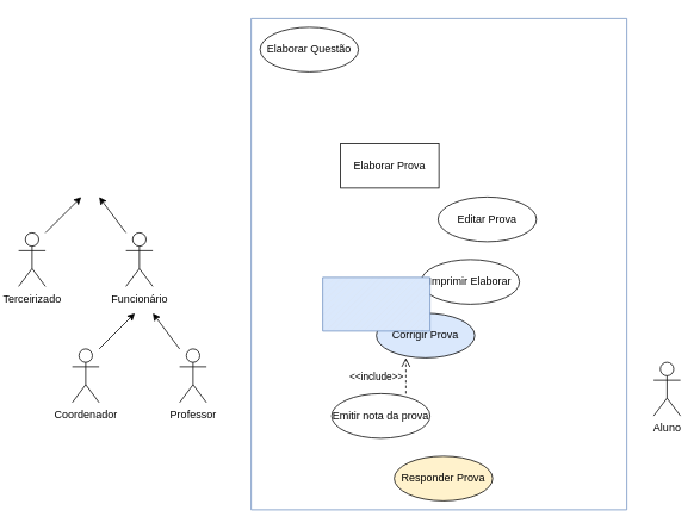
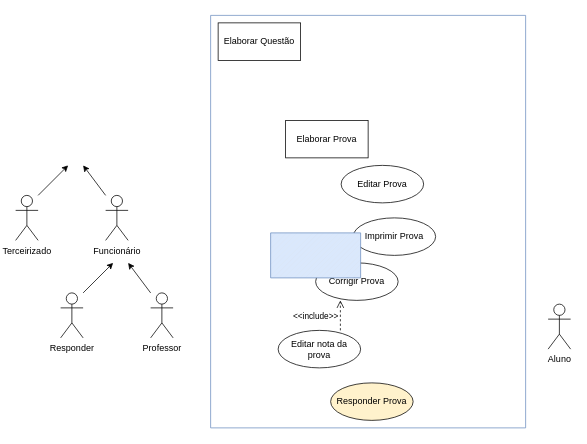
  <mxCell id="0" />
  <mxCell id="1" parent="0" />
  <mxCell id="2" value="&lt;font style=&quot;vertical-align: inherit&quot;&gt;&lt;font style=&quot;vertical-align: inherit&quot;&gt;Terceirizado&lt;/font&gt;&lt;/font&gt;" style="shape=umlActor;verticalLabelPosition=bottom;verticalAlign=top;html=1;outlineConnect=0;" vertex="1" parent="1"><mxGeometry x="20" y="260" width="30" height="60" as="geometry" /></mxCell>
  <mxCell id="3" value="&lt;font style=&quot;vertical-align: inherit&quot;&gt;&lt;font style=&quot;vertical-align: inherit&quot;&gt;Funcionário&lt;/font&gt;&lt;/font&gt;" style="shape=umlActor;verticalLabelPosition=bottom;verticalAlign=top;html=1;outlineConnect=0;" vertex="1" parent="1"><mxGeometry x="140" y="260" width="30" height="60" as="geometry" /></mxCell>
- <mxCell id="4" value="&lt;font style=&quot;vertical-align: inherit&quot;&gt;&lt;font style=&quot;vertical-align: inherit&quot;&gt;Coordenador&lt;/font&gt;&lt;/font&gt;" style="shape=umlActor;verticalLabelPosition=bottom;verticalAlign=top;html=1;outlineConnect=0;" vertex="1" parent="1"><mxGeometry x="80" y="390" width="30" height="60" as="geometry" /></mxCell>
+ <mxCell id="4" value="&lt;font style=&quot;vertical-align: inherit&quot;&gt;&lt;font style=&quot;vertical-align: inherit&quot;&gt;Responder&lt;/font&gt;&lt;/font&gt;" style="shape=umlActor;verticalLabelPosition=bottom;verticalAlign=top;html=1;outlineConnect=0;" vertex="1" parent="1"><mxGeometry x="80" y="390" width="30" height="60" as="geometry" /></mxCell>
  <mxCell id="5" value="&lt;font style=&quot;vertical-align: inherit&quot;&gt;&lt;font style=&quot;vertical-align: inherit&quot;&gt;Professor&lt;/font&gt;&lt;/font&gt;" style="shape=umlActor;verticalLabelPosition=bottom;verticalAlign=top;html=1;outlineConnect=0;" vertex="1" parent="1"><mxGeometry x="200" y="390" width="30" height="60" as="geometry" /></mxCell>
  <mxCell id="6" value="" style="endArrow=classic;html=1;" edge="1" parent="1"><mxGeometry width="50" height="50" relative="1" as="geometry"><mxPoint x="50" y="260" as="sourcePoint" /><mxPoint x="90" y="220" as="targetPoint" /></mxGeometry></mxCell>
  <mxCell id="7" value="" style="endArrow=classic;html=1;" edge="1" parent="1"><mxGeometry width="50" height="50" relative="1" as="geometry"><mxPoint x="140" y="260" as="sourcePoint" /><mxPoint x="110" y="220" as="targetPoint" /></mxGeometry></mxCell>
  <mxCell id="8" value="" style="endArrow=classic;html=1;" edge="1" parent="1"><mxGeometry width="50" height="50" relative="1" as="geometry"><mxPoint x="110" y="390" as="sourcePoint" /><mxPoint x="150" y="350" as="targetPoint" /></mxGeometry></mxCell>
  <mxCell id="9" value="" style="endArrow=classic;html=1;" edge="1" parent="1"><mxGeometry width="50" height="50" relative="1" as="geometry"><mxPoint x="200" y="390" as="sourcePoint" /><mxPoint x="170" y="350" as="targetPoint" /></mxGeometry></mxCell>
- <mxCell id="10" value="&lt;font style=&quot;vertical-align: inherit&quot;&gt;&lt;font style=&quot;vertical-align: inherit&quot;&gt;Elaborar Questão&lt;/font&gt;&lt;/font&gt;" style="ellipse;whiteSpace=wrap;html=1;" vertex="1" parent="1"><mxGeometry x="290" width="110" height="50" as="geometry" y="30" /></mxCell>
+ <mxCell id="10" value="&lt;font style=&quot;vertical-align: inherit&quot;&gt;&lt;font style=&quot;vertical-align: inherit&quot;&gt;Elaborar Questão&lt;/font&gt;&lt;/font&gt;" style="whiteSpace=wrap;html=1;rounded=0;" vertex="1" parent="1"><mxGeometry x="290" width="110" height="50" as="geometry" y="30" /></mxCell>
  <mxCell id="11" value="&lt;font style=&quot;vertical-align: inherit&quot;&gt;&lt;font style=&quot;vertical-align: inherit&quot;&gt;&lt;font style=&quot;vertical-align: inherit&quot;&gt;&lt;font style=&quot;vertical-align: inherit&quot;&gt;Elaborar Prova&lt;/font&gt;&lt;/font&gt;&lt;/font&gt;&lt;/font&gt;" style="whiteSpace=wrap;html=1;rounded=0;" vertex="1" parent="1"><mxGeometry x="380" y="160" width="110" height="50" as="geometry" /></mxCell>
- <mxCell id="12" value="&lt;font style=&quot;vertical-align: inherit&quot;&gt;&lt;font style=&quot;vertical-align: inherit&quot;&gt;&lt;font style=&quot;vertical-align: inherit&quot;&gt;&lt;font style=&quot;vertical-align: inherit&quot;&gt;Corrigir Prova&lt;/font&gt;&lt;/font&gt;&lt;/font&gt;&lt;/font&gt;" style="ellipse;whiteSpace=wrap;html=1;fillColor=#dae8fc;" vertex="1" parent="1"><mxGeometry x="420" y="350" width="110" height="50" as="geometry" /></mxCell>
- <mxCell id="13" value="&lt;font style=&quot;vertical-align: inherit&quot;&gt;&lt;font style=&quot;vertical-align: inherit&quot;&gt;&lt;font style=&quot;vertical-align: inherit&quot;&gt;&lt;font style=&quot;vertical-align: inherit&quot;&gt;Emitir nota da prova&lt;/font&gt;&lt;/font&gt;&lt;/font&gt;&lt;/font&gt;" style="ellipse;whiteSpace=wrap;html=1;" vertex="1" parent="1"><mxGeometry x="370" y="440" width="110" height="50" as="geometry" /></mxCell>
+ <mxCell id="12" value="&lt;font style=&quot;vertical-align: inherit&quot;&gt;&lt;font style=&quot;vertical-align: inherit&quot;&gt;&lt;font style=&quot;vertical-align: inherit&quot;&gt;&lt;font style=&quot;vertical-align: inherit&quot;&gt;Corrigir Prova&lt;/font&gt;&lt;/font&gt;&lt;/font&gt;&lt;/font&gt;" style="ellipse;whiteSpace=wrap;html=1;" vertex="1" parent="1"><mxGeometry x="420" y="350" width="110" height="50" as="geometry" /></mxCell>
+ <mxCell id="13" value="&lt;font style=&quot;vertical-align: inherit&quot;&gt;&lt;font style=&quot;vertical-align: inherit&quot;&gt;&lt;font style=&quot;vertical-align: inherit&quot;&gt;&lt;font style=&quot;vertical-align: inherit&quot;&gt;Editar nota da prova&lt;/font&gt;&lt;/font&gt;&lt;/font&gt;&lt;/font&gt;" style="ellipse;whiteSpace=wrap;html=1;" vertex="1" parent="1"><mxGeometry x="370" y="440" width="110" height="50" as="geometry" /></mxCell>
  <mxCell id="14" value="&lt;font style=&quot;vertical-align: inherit&quot;&gt;&lt;font style=&quot;vertical-align: inherit&quot;&gt;&lt;font style=&quot;vertical-align: inherit&quot;&gt;&lt;font style=&quot;vertical-align: inherit&quot;&gt;Responder Prova&lt;/font&gt;&lt;/font&gt;&lt;/font&gt;&lt;/font&gt;" style="ellipse;whiteSpace=wrap;html=1;fillColor=#fff2cc;" vertex="1" parent="1"><mxGeometry x="440" y="510" width="110" height="50" as="geometry" /></mxCell>
- <mxCell id="15" value="&lt;font style=&quot;vertical-align: inherit&quot;&gt;&lt;font style=&quot;vertical-align: inherit&quot;&gt;&lt;font style=&quot;vertical-align: inherit&quot;&gt;&lt;font style=&quot;vertical-align: inherit&quot;&gt;Editar Prova&lt;/font&gt;&lt;/font&gt;&lt;/font&gt;&lt;/font&gt;" style="ellipse;whiteSpace=wrap;html=1;" vertex="1" parent="1"><mxGeometry x="489" y="220" width="110" height="50" as="geometry" /></mxCell>
- <mxCell id="16" value="&lt;font style=&quot;vertical-align: inherit&quot;&gt;&lt;font style=&quot;vertical-align: inherit&quot;&gt;&lt;font style=&quot;vertical-align: inherit&quot;&gt;&lt;font style=&quot;vertical-align: inherit&quot;&gt;&lt;font style=&quot;vertical-align: inherit&quot;&gt;&lt;font style=&quot;vertical-align: inherit&quot;&gt;Imprimir Elaborar&lt;/font&gt;&lt;/font&gt;&lt;/font&gt;&lt;/font&gt;&lt;/font&gt;&lt;/font&gt;" style="ellipse;whiteSpace=wrap;html=1;" vertex="1" parent="1"><mxGeometry x="470" y="290" width="110" height="50" as="geometry" /></mxCell>
+ <mxCell id="15" value="&lt;font style=&quot;vertical-align: inherit&quot;&gt;&lt;font style=&quot;vertical-align: inherit&quot;&gt;&lt;font style=&quot;vertical-align: inherit&quot;&gt;&lt;font style=&quot;vertical-align: inherit&quot;&gt;Editar Prova&lt;/font&gt;&lt;/font&gt;&lt;/font&gt;&lt;/font&gt;" style="ellipse;whiteSpace=wrap;html=1;" vertex="1" parent="1"><mxGeometry x="454" y="220" width="110" height="50" as="geometry" /></mxCell>
+ <mxCell id="16" value="&lt;font style=&quot;vertical-align: inherit&quot;&gt;&lt;font style=&quot;vertical-align: inherit&quot;&gt;&lt;font style=&quot;vertical-align: inherit&quot;&gt;&lt;font style=&quot;vertical-align: inherit&quot;&gt;&lt;font style=&quot;vertical-align: inherit&quot;&gt;&lt;font style=&quot;vertical-align: inherit&quot;&gt;Imprimir Prova&lt;/font&gt;&lt;/font&gt;&lt;/font&gt;&lt;/font&gt;&lt;/font&gt;&lt;/font&gt;" style="ellipse;whiteSpace=wrap;html=1;" vertex="1" parent="1"><mxGeometry x="470" y="290" width="110" height="50" as="geometry" /></mxCell>
  <mxCell id="17" value="&lt;font style=&quot;vertical-align: inherit&quot;&gt;&lt;font style=&quot;vertical-align: inherit&quot;&gt;&lt;font style=&quot;vertical-align: inherit&quot;&gt;&lt;font style=&quot;vertical-align: inherit&quot;&gt;&amp;lt;&amp;lt;include&amp;gt;&amp;gt;&lt;br&gt;&lt;/font&gt;&lt;/font&gt;&lt;/font&gt;&lt;/font&gt;" style="html=1;verticalAlign=bottom;endArrow=open;dashed=1;endSize=8;" edge="1" parent="1"><mxGeometry x="-0.5" y="33" relative="1" as="geometry"><mxPoint x="453" y="440" as="sourcePoint" /><mxPoint x="453" y="400" as="targetPoint" /><mxPoint as="offset" /></mxGeometry></mxCell>
  <mxCell id="18" value="&lt;font style=&quot;vertical-align: inherit&quot;&gt;&lt;font style=&quot;vertical-align: inherit&quot;&gt;Aluno&lt;/font&gt;&lt;/font&gt;" style="shape=umlActor;verticalLabelPosition=bottom;verticalAlign=top;html=1;outlineConnect=0;" vertex="1" parent="1"><mxGeometry x="730" y="405" width="30" height="60" as="geometry" /></mxCell>
  <mxCell id="19" value="" style="swimlane;startSize=0;swimlaneFillColor=none;fillColor=#DAE8FC;strokeColor=#6C8EBF;rounded=0;shadow=0;sketch=0;" vertex="1" parent="1"><mxGeometry x="280" y="20" width="420" height="550" as="geometry" /></mxCell>
  <mxCell id="20" value="" style="verticalLabelPosition=bottom;verticalAlign=top;html=1;shape=mxgraph.basic.patternFillRect;fillStyle=diag;step=5;fillStrokeWidth=0.2;fillStrokeColor=#dddddd;rounded=0;shadow=0;sketch=0;strokeColor=#6C8EBF;fillColor=#DAE8FC;gradientColor=none;" vertex="1" parent="1"><mxGeometry x="360" y="310" width="120" height="60" as="geometry" /></mxCell>
